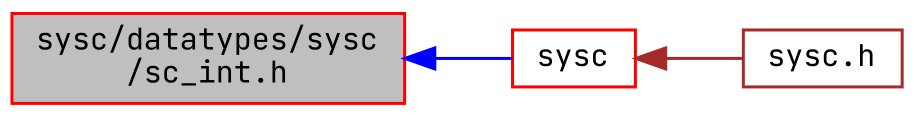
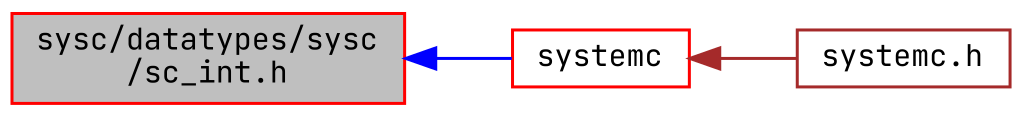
  digraph {
    fontname="JetBrains Mono"
    rankdir=LR
    node [color=red fillcolor=white fontname="JetBrains Mono" fontsize=10 shape=record style=filled]
    edge [dir=back fontname="JetBrains Mono" fontsize=10 labelfontname=FreeSans labelfontsize=10 style=solid]
    n1 [fillcolor=grey75 fontcolor=black height=0.2 label="sysc/datatypes/sysc\l/sc_int.h" width=0.4]
-   n2 [height=0.2 label=sysc width=0.4]
-   n3 [color=brown height=0.2 label="sysc.h" width=0.4]
+   n2 [height=0.2 label=systemc width=0.4]
+   n3 [color=brown height=0.2 label="systemc.h" width=0.4]
    n1 -> n2 [color=blue]
    n2 -> n3 [color=brown]
  }
